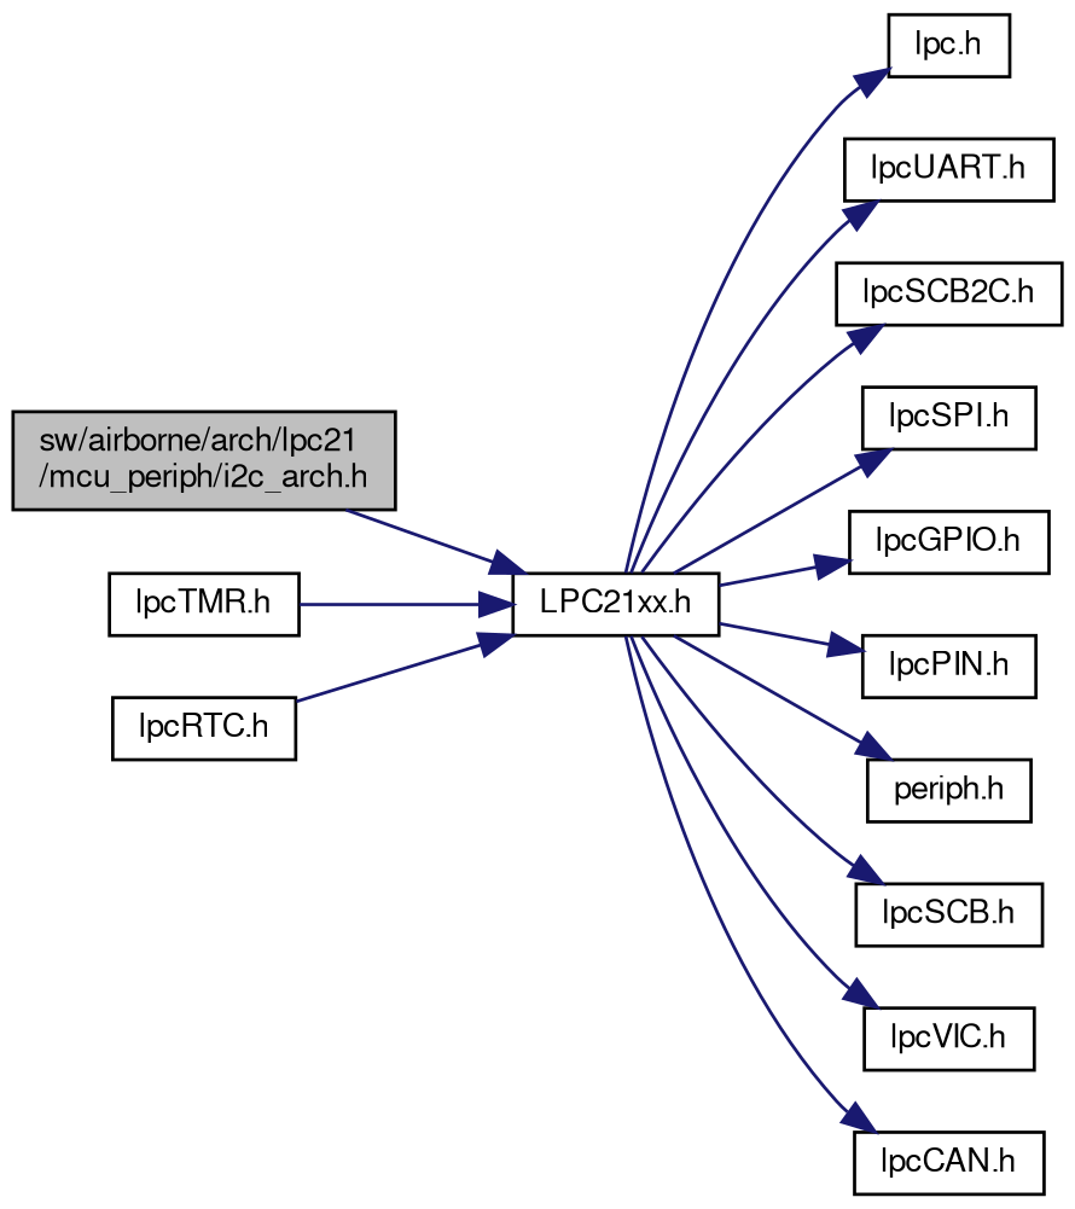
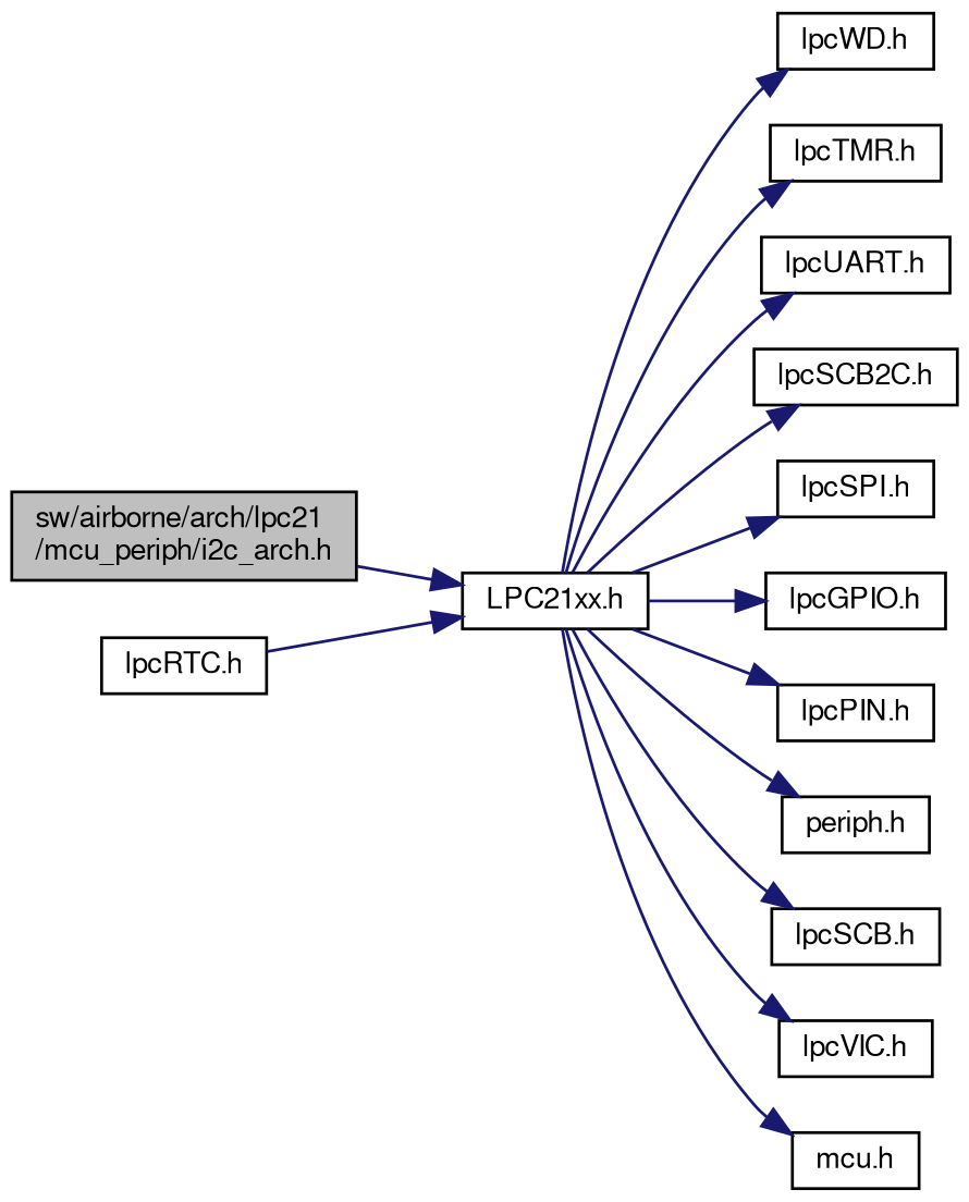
  digraph {
    rankdir=LR
    node [color=black fillcolor=white fontname=FreeSans fontsize=10 shape=record style=filled]
    edge [color=midnightblue fontname=FreeSans fontsize=10 labelfontname=FreeSans labelfontsize=10 style=solid]
    n1 [fillcolor=grey75 fontcolor=black height=0.2 label="sw/airborne/arch/lpc21\l/mcu_periph/i2c_arch.h" width=0.4]
    n2 [height=0.2 label="LPC21xx.h" width=0.4]
-   n3 [height=0.2 label="lpc.h" width=0.4]
+   n3 [height=0.2 label="lpcWD.h" width=0.4]
    n4 [height=0.2 label="lpcTMR.h" width=0.4]
    n5 [height=0.2 label="lpcUART.h" width=0.4]
    n6 [height=0.2 label="lpcSCB2C.h" width=0.4]
    n7 [height=0.2 label="lpcSPI.h" width=0.4]
    n8 [height=0.2 label="lpcGPIO.h" width=0.4]
    n9 [height=0.2 label="lpcPIN.h" width=0.4]
    n10 [height=0.2 label="periph.h" width=0.4]
    n11 [height=0.2 label="lpcSCB.h" width=0.4]
    n12 [height=0.2 label="lpcVIC.h" width=0.4]
-   n13 [height=0.2 label="lpcCAN.h" width=0.4]
+   n13 [height=0.2 label="mcu.h" width=0.4]
    n14 [height=0.2 label="lpcRTC.h" width=0.4]
    n1 -> n2
    n2 -> n3
-   n4 -> n2
+   n2 -> n4
    n2 -> n5
    n2 -> n6
    n2 -> n7
    n2 -> n8
    n2 -> n9
    n2 -> n10
    n2 -> n11
    n2 -> n12
    n2 -> n13
    n14 -> n2
  }
